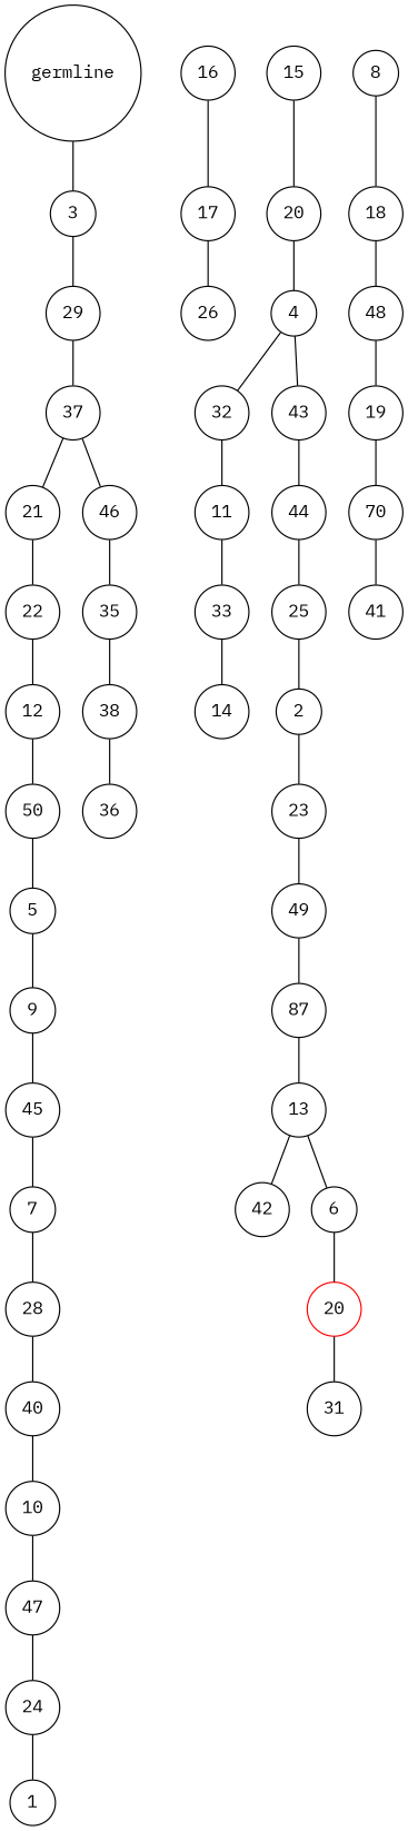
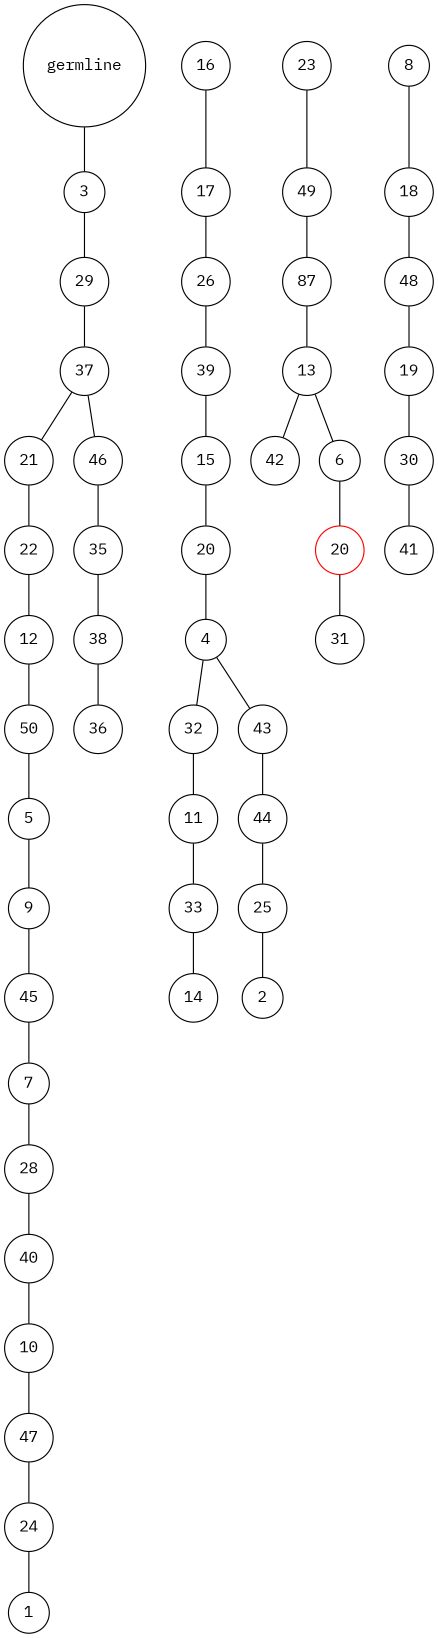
  graph {
    fontname="IBM Plex Mono"
    rankdir=UD
    splines=line
    node [fontname="IBM Plex Mono" shape=circle]
    edge [fontname="IBM Plex Mono"]
    n1 [label=germline]
    n2 [label=3]
    n3 [label=29]
    n4 [label=37]
    n5 [label=21]
    n6 [label=46]
    n7 [label=22]
    n8 [label=35]
    n9 [label=12]
    n10 [label=50]
    n11 [label=5]
    n12 [label=9]
    n13 [label=45]
    n14 [label=7]
    n15 [label=28]
    n16 [label=40]
    n17 [label=10]
    n18 [label=47]
    n19 [label=24]
    n20 [label=1]
    n21 [label=38]
    n22 [label=36]
    n23 [label=16]
    n24 [label=17]
    n25 [label=26]
+   n26 [label=39]
    n27 [label=15]
    n28 [label=20]
    n29 [label=4]
    n30 [label=32]
    n31 [label=43]
    n32 [label=11]
    n33 [label=44]
    n34 [label=33]
    n35 [label=14]
    n36 [label=25]
    n37 [label=2]
    n38 [label=23]
    n39 [label=49]
    n40 [label=87]
    n41 [label=13]
    n42 [label=42]
    n43 [label=6]
    n44 [color=red label=20]
    n45 [label=8]
    n46 [label=18]
    n47 [label=48]
    n48 [label=19]
-   n49 [label=70]
+   n49 [label=30]
    n50 [label=41]
    n51 [label=31]
    n1 -- n2
    n2 -- n3
    n3 -- n4
    n4 -- n5
    n4 -- n6
    n5 -- n7
    n6 -- n8
    n7 -- n9
    n8 -- n21
    n9 -- n10
    n10 -- n11
    n11 -- n12
    n12 -- n13
    n13 -- n14
    n14 -- n15
    n15 -- n16
    n16 -- n17
    n17 -- n18
    n18 -- n19
    n19 -- n20
    n21 -- n22
    n23 -- n24
    n24 -- n25
+   n25 -- n26
+   n26 -- n27
    n27 -- n28
    n28 -- n29
    n29 -- n30
    n29 -- n31
    n30 -- n32
    n31 -- n33
    n32 -- n34
    n33 -- n36
    n34 -- n35
    n36 -- n37
-   n37 -- n38
    n38 -- n39
    n39 -- n40
    n40 -- n41
    n41 -- n42
    n41 -- n43
    n43 -- n44
    n44 -- n51
    n45 -- n46
    n46 -- n47
    n47 -- n48
    n48 -- n49
    n49 -- n50
  }
